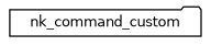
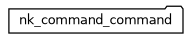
  digraph {
    rankdir=LR
-   n1 [color=black fillcolor=white fontname=Helvetica fontsize=10 height=0.2 label=nk_command_custom shape=folder style=filled width=0.4]
+   n1 [color=black fillcolor=white fontname=Helvetica fontsize=10 height=0.2 label=nk_command_command shape=folder style=filled width=0.4]
  }
